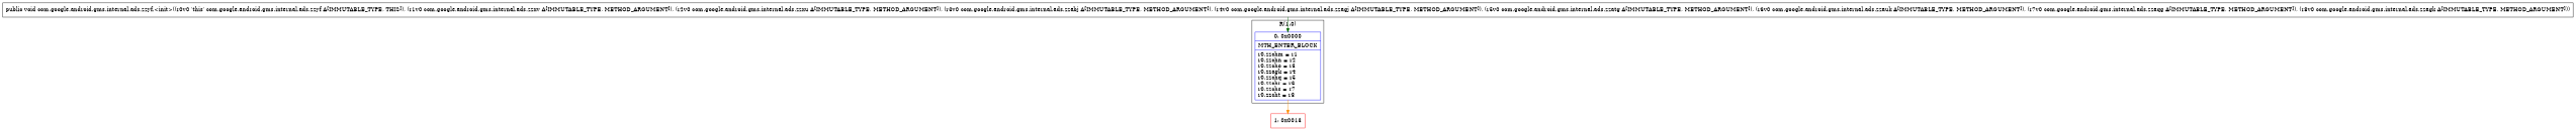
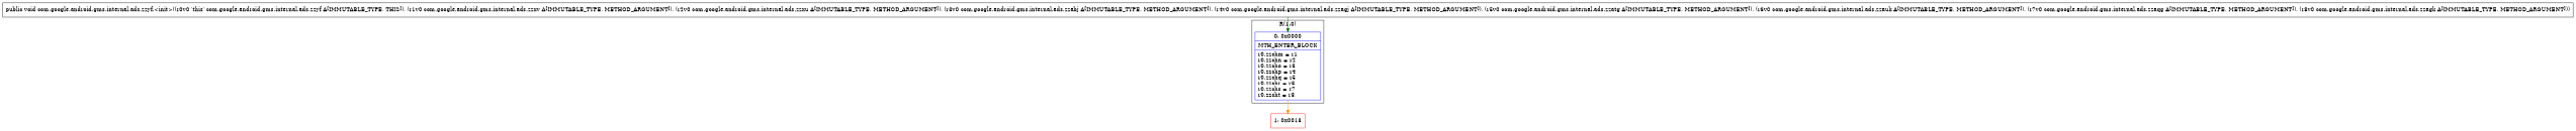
  digraph {
    node [shape=record]
-   n1 [color=blue label="{0\:\ 0x0000|MTH_ENTER_BLOCK\l|r0.zzchm = r1\lr0.zzchn = r2\lr0.zzcho = r3\lr0.zzagk = r4\lr0.zzchq = r5\lr0.zzchr = r6\lr0.zzchs = r7\lr0.zzcht = r8\l}"]
+   n1 [color=blue label="{0\:\ 0x0000|MTH_ENTER_BLOCK\l|r0.zzchm = r1\lr0.zzchn = r2\lr0.zzcho = r3\lr0.zzchp = r4\lr0.zzchq = r5\lr0.zzchr = r6\lr0.zzchs = r7\lr0.zzcht = r8\l}"]
    n2 [color=red label="{1\:\ 0x0013}"]
    n3 [label="{public void com.google.android.gms.internal.ads.zzyf.\<init\>((r0v0 'this' com.google.android.gms.internal.ads.zzyf A[IMMUTABLE_TYPE, THIS]), (r1v0 com.google.android.gms.internal.ads.zzxv A[IMMUTABLE_TYPE, METHOD_ARGUMENT]), (r2v0 com.google.android.gms.internal.ads.zzxu A[IMMUTABLE_TYPE, METHOD_ARGUMENT]), (r3v0 com.google.android.gms.internal.ads.zzabj A[IMMUTABLE_TYPE, METHOD_ARGUMENT]), (r4v0 com.google.android.gms.internal.ads.zzagj A[IMMUTABLE_TYPE, METHOD_ARGUMENT]), (r5v0 com.google.android.gms.internal.ads.zzatg A[IMMUTABLE_TYPE, METHOD_ARGUMENT]), (r6v0 com.google.android.gms.internal.ads.zzauk A[IMMUTABLE_TYPE, METHOD_ARGUMENT]), (r7v0 com.google.android.gms.internal.ads.zzaqg A[IMMUTABLE_TYPE, METHOD_ARGUMENT]), (r8v0 com.google.android.gms.internal.ads.zzagk A[IMMUTABLE_TYPE, METHOD_ARGUMENT])) }"]
    subgraph cluster_1 {
      label="R(1:0)"
      n1
    }
    n1 -> n2 [color=darkorange]
    n3 -> n1 [color=darkgreen]
  }
